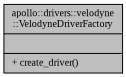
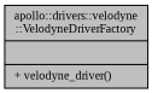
  digraph {
    fontname="Liberation Serif"
-   n1 [color=black fillcolor=grey75 fontcolor=black fontname="Liberation Serif" fontsize=10 height=0.2 label="{apollo::drivers::velodyne\l::VelodyneDriverFactory\n||+ create_driver()\l}" shape=record style=filled width=0.4]
+   n1 [color=black fillcolor=grey75 fontcolor=black fontname="Liberation Serif" fontsize=10 height=0.2 label="{apollo::drivers::velodyne\l::VelodyneDriverFactory\n||+ velodyne_driver()\l}" shape=record style=filled width=0.4]
  }
